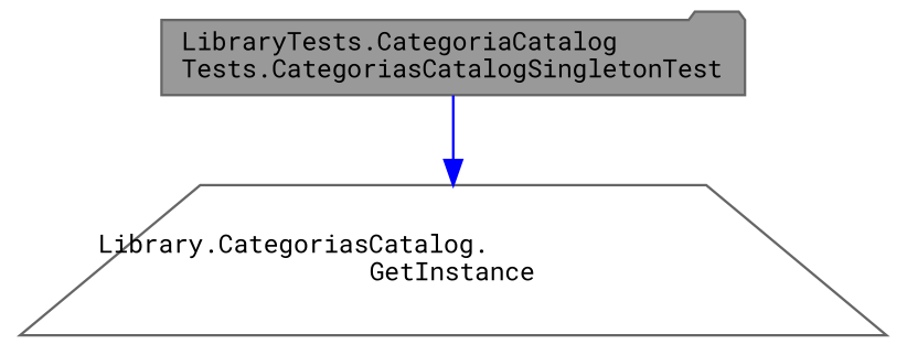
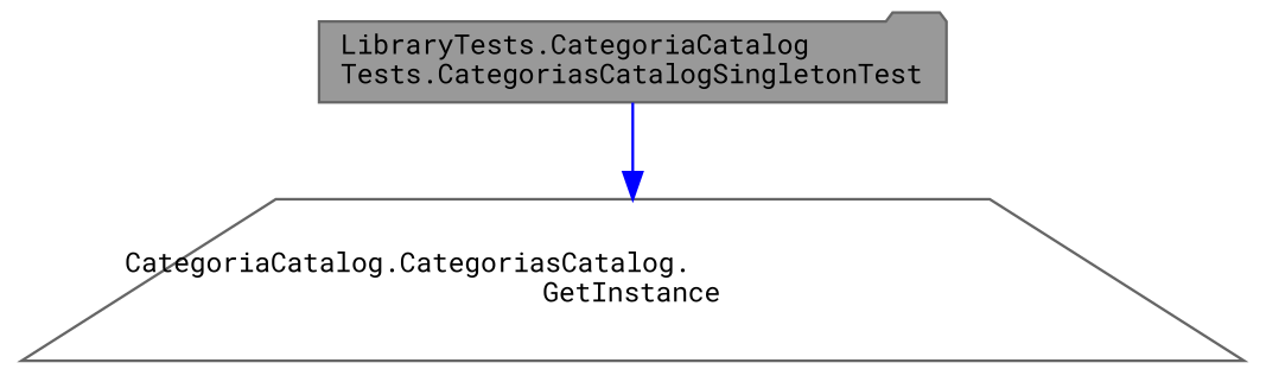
  digraph {
    rankdir=TB
    fontname="Roboto Mono"
    node [fontname="Roboto Mono" fontsize=10 style=filled]
    n1 [color=gray40 fillcolor=grey60 fontcolor=black height=0.2 label="LibraryTests.CategoriaCatalog\lTests.CategoriasCatalogSingletonTest" shape=folder width=0.4]
-   n2 [color=grey40 fillcolor=white height=0.2 label="Library.CategoriasCatalog.\lGetInstance" shape=trapezium width=0.4]
+   n2 [color=grey40 fillcolor=white height=0.2 label="CategoriaCatalog.CategoriasCatalog.\lGetInstance" shape=trapezium width=0.4]
    n1 -> n2 [color=blue fontname="Roboto Mono" fontsize=10 labelfontname=Helvetica labelfontsize=10 style=solid]
  }
